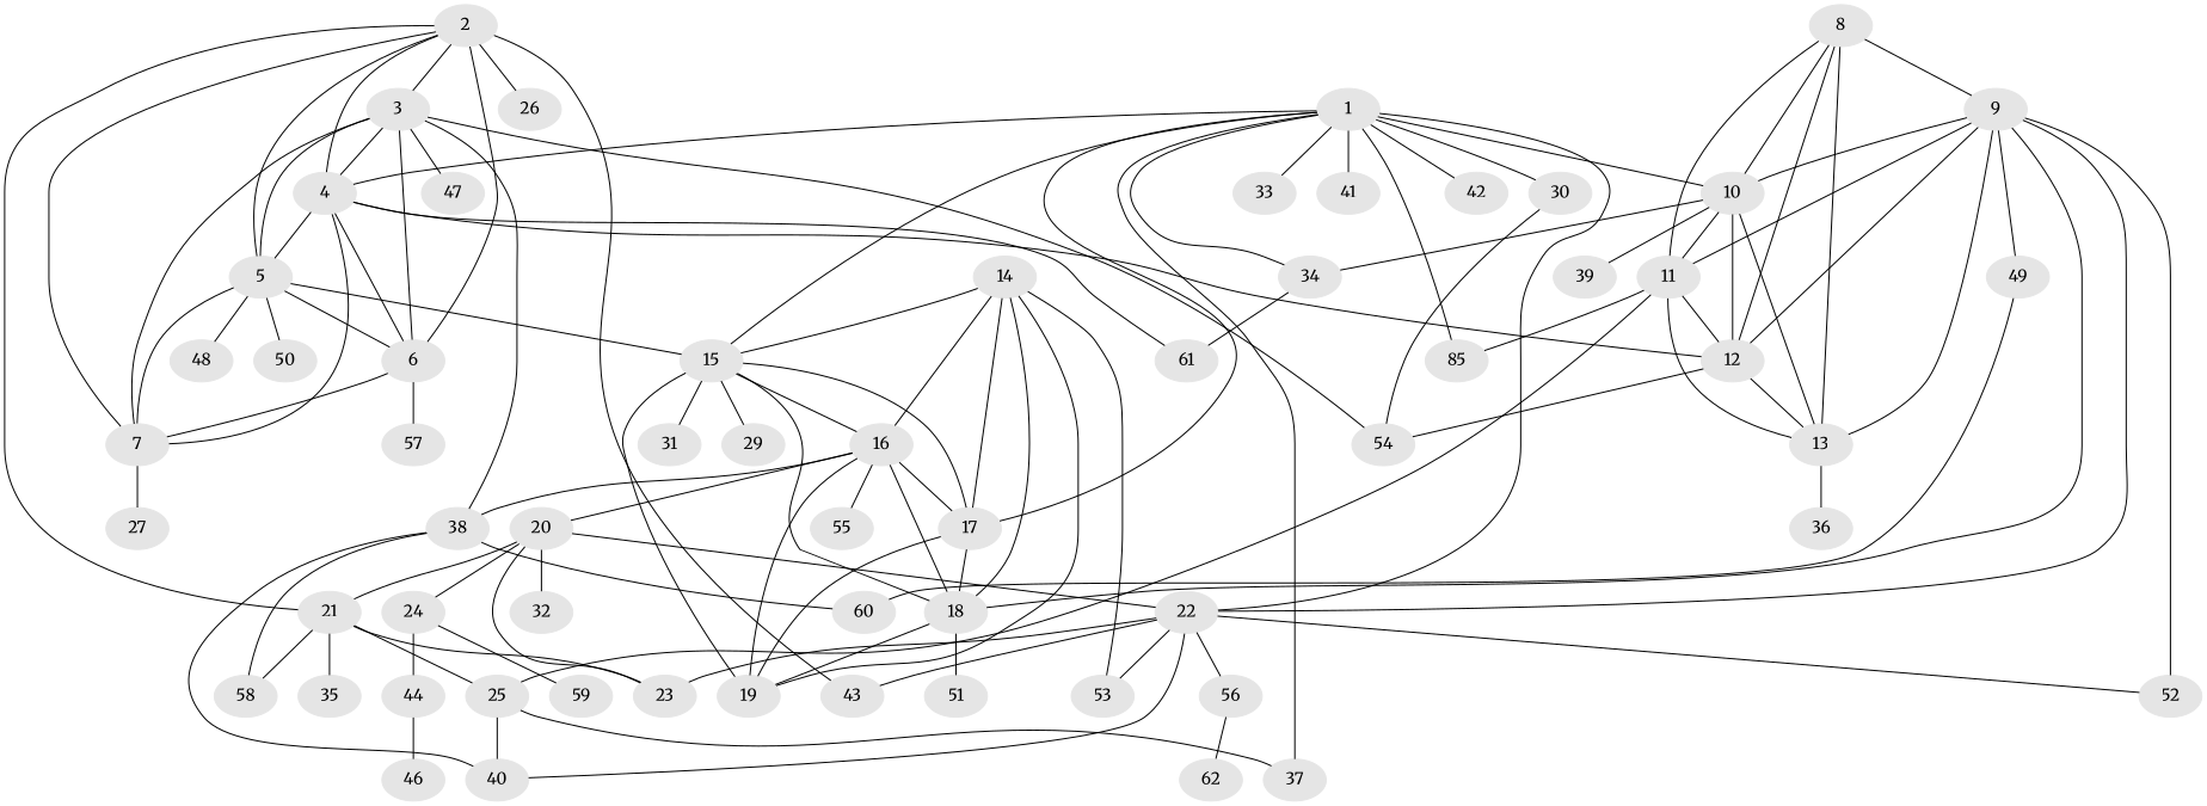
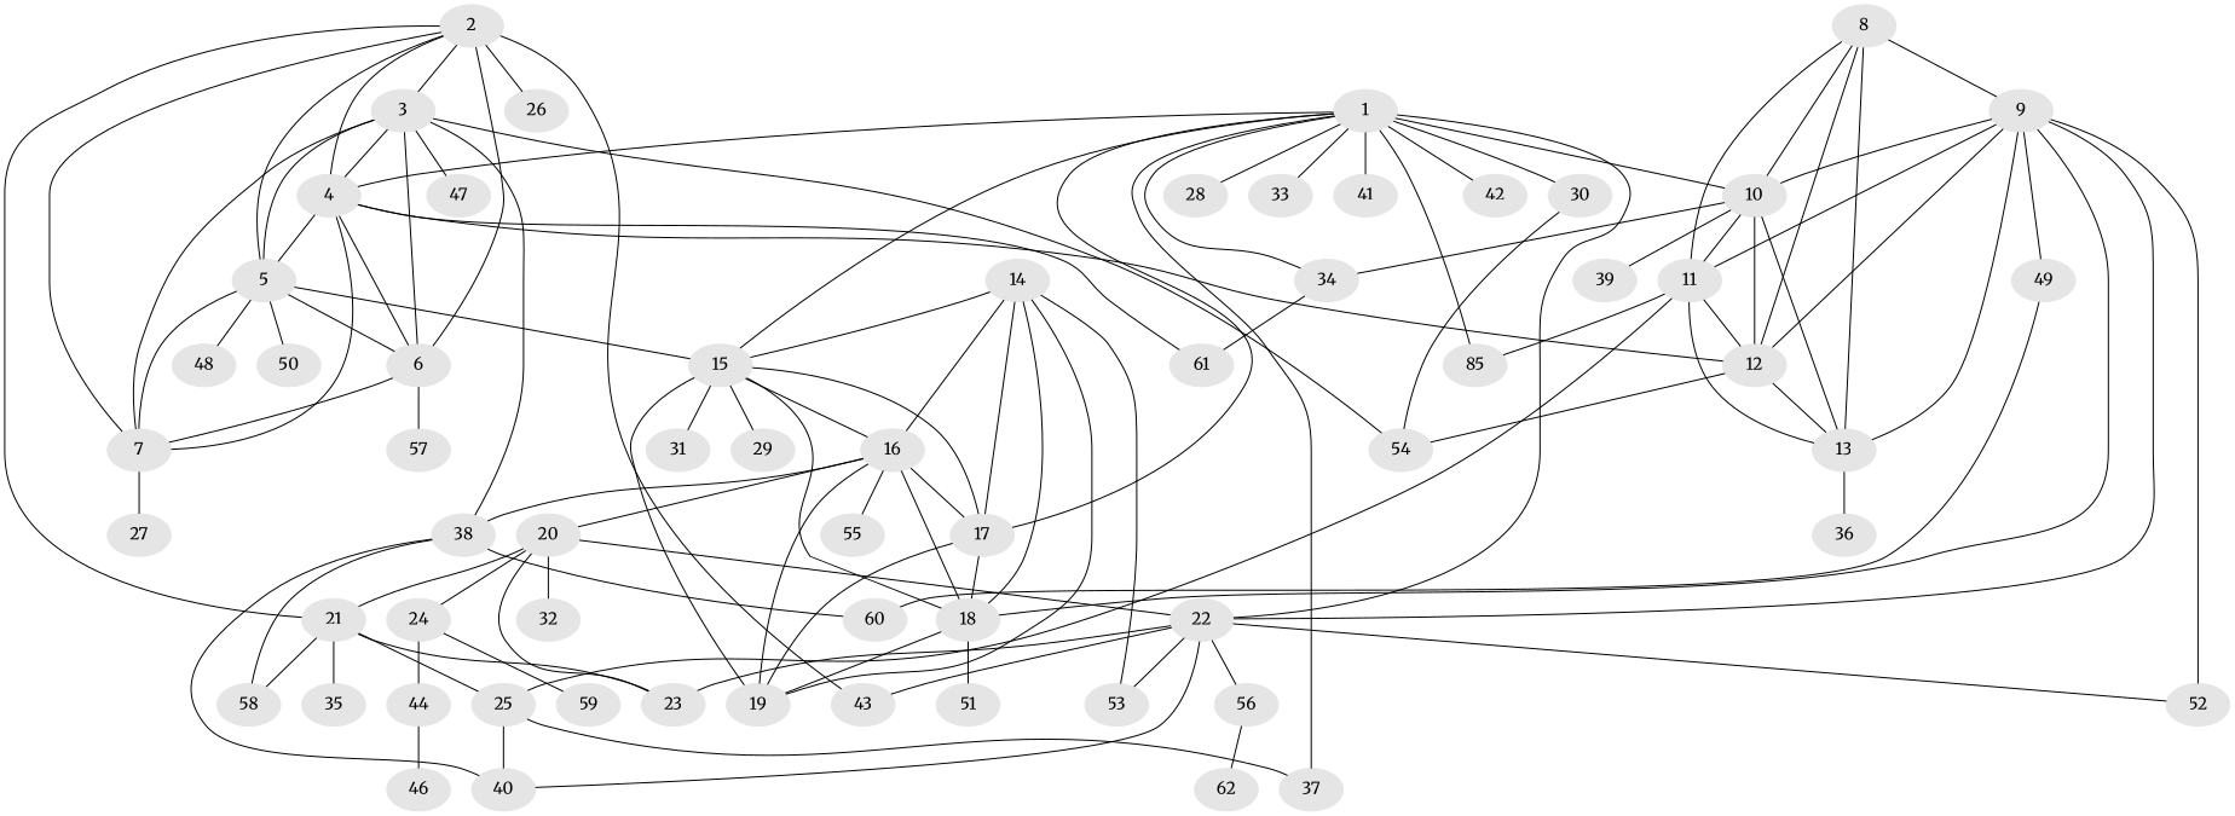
  graph {
    fontname=Merriweather
    node [color=gray90 fontname=Merriweather style=filled]
    edge [fontname=Merriweather weight=1.0]
    1
    4
    10
    15
    17
    22
+   28
    30
    33
    34
    37
    41
    42
    n14 [label=85]
    5
    6
    7
    12
    61
    11
    13
    39
    18
    16
    19
    29
    31
    43
    52
    53
    23
    40
    56
    54
    2
    3
    21
    26
    38
    47
    48
    50
    57
    27
    25
    35
    58
    60
    8
    9
    49
    36
    51
    14
    20
    55
    24
    32
    44
    59
    62
    46
    1 -- 4
    1 -- 10
    1 -- 15
    1 -- 17
    1 -- 22
+   1 -- 28
    1 -- 30 [weight=3.0]
    1 -- 33
    1 -- 34
    1 -- 37
    1 -- 41 [weight=3.0]
    1 -- 42 [weight=2.0]
    1 -- n14
    4 -- 5
    4 -- 6
    4 -- 7
    4 -- 12
    4 -- 61
    10 -- 34
    10 -- 12
    10 -- 11
    10 -- 13
    10 -- 39
    15 -- 17
    15 -- 18
    15 -- 16
    15 -- 19 [weight=4.0]
    15 -- 29
    15 -- 31
    17 -- 18
    17 -- 19
    22 -- 43
    22 -- 52
    22 -- 53
    22 -- 23
    22 -- 40
    22 -- 56
    30 -- 54
    34 -- 61
    5 -- 15
    5 -- 6
    5 -- 7
    5 -- 48
    5 -- 50
    6 -- 7
    6 -- 57
    7 -- 27 [weight=2.0]
    12 -- 13
    12 -- 54
    11 -- n14 [weight=2.0]
    11 -- 12
    11 -- 13
    11 -- 25
    13 -- 36
    18 -- 19
    18 -- 51
    16 -- 17
    16 -- 18
    16 -- 19
    16 -- 38 [weight=2.0]
    16 -- 20
    16 -- 55
    56 -- 62
    2 -- 4
    2 -- 5
    2 -- 6
    2 -- 7
    2 -- 43
    2 -- 3
    2 -- 21
    2 -- 26 [weight=4.0]
    3 -- 4
    3 -- 5
    3 -- 6
    3 -- 7
    3 -- 54
    3 -- 38
    3 -- 47
    21 -- 23 [weight=3.0]
    21 -- 25
    21 -- 35 [weight=4.0]
    21 -- 58
    38 -- 40
    38 -- 58
    38 -- 60
    25 -- 37
    25 -- 40
    8 -- 10
    8 -- 12
    8 -- 11
    8 -- 13
    8 -- 9
    9 -- 10
    9 -- 22
    9 -- 12
    9 -- 11
    9 -- 13
    9 -- 18
    9 -- 52 [weight=2.0]
    9 -- 49
    49 -- 60
    14 -- 15
    14 -- 17
    14 -- 18
    14 -- 16
    14 -- 19
    14 -- 53 [weight=2.0]
    20 -- 22
    20 -- 23
    20 -- 21 [weight=3.0]
    20 -- 24
    20 -- 32 [weight=2.0]
    24 -- 44
    24 -- 59
    44 -- 46
  }
